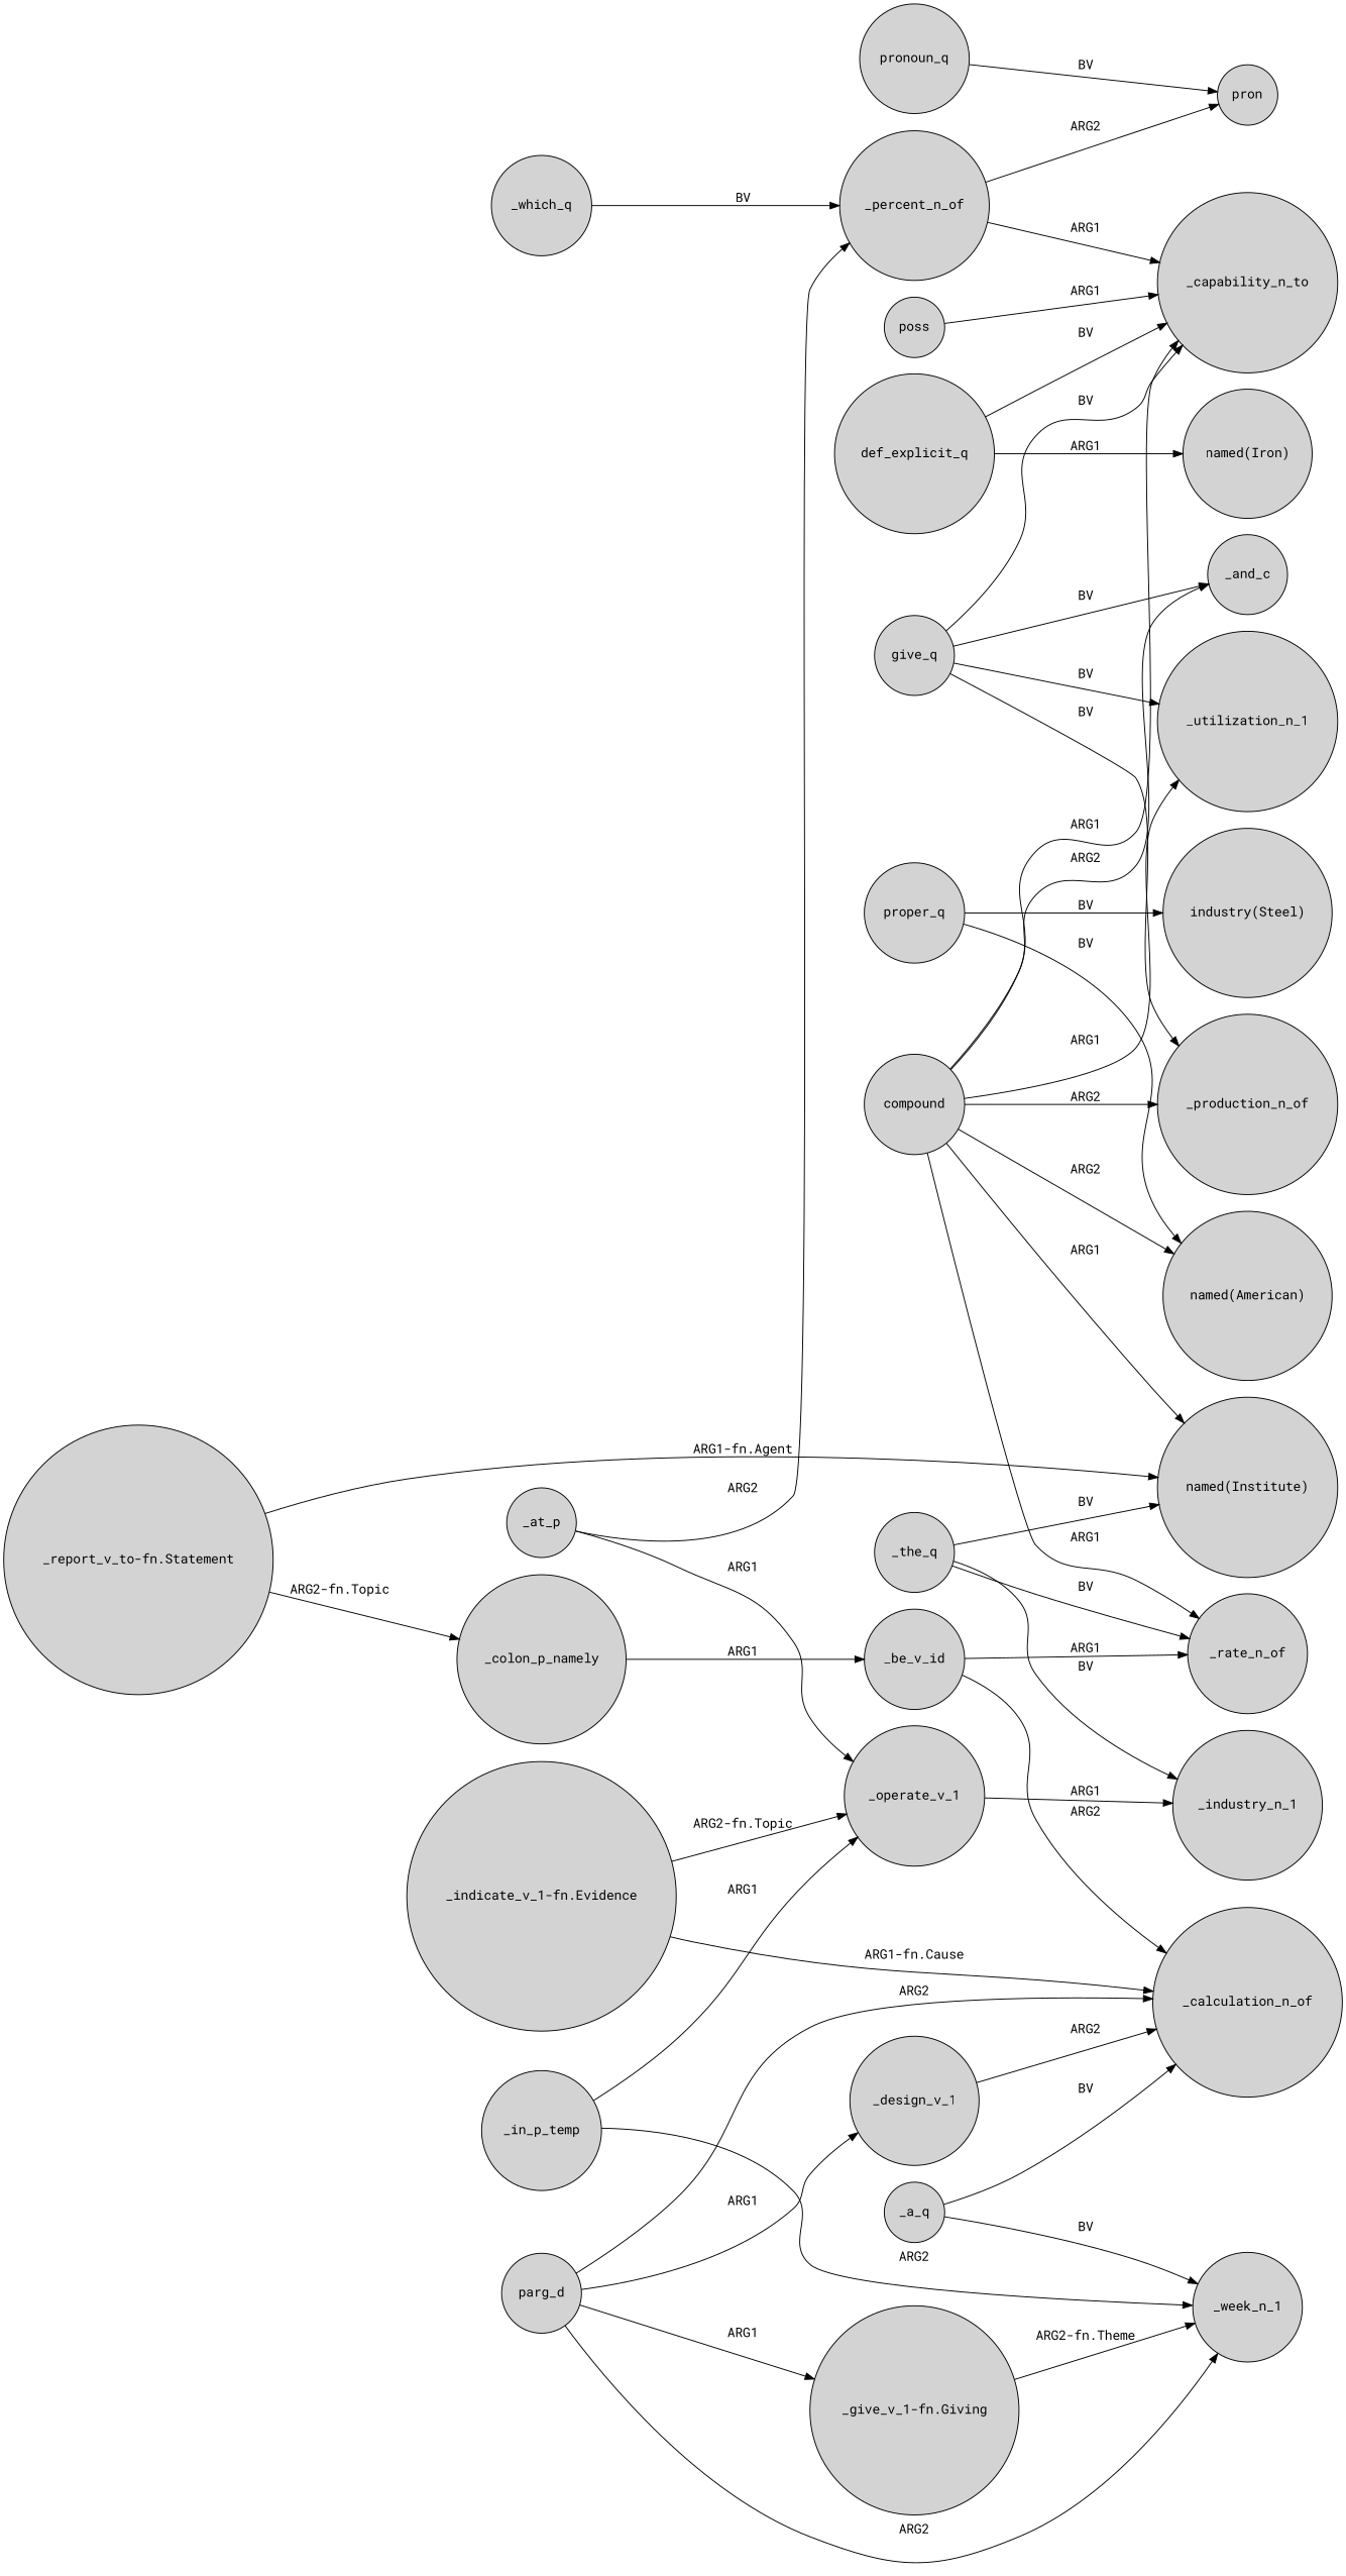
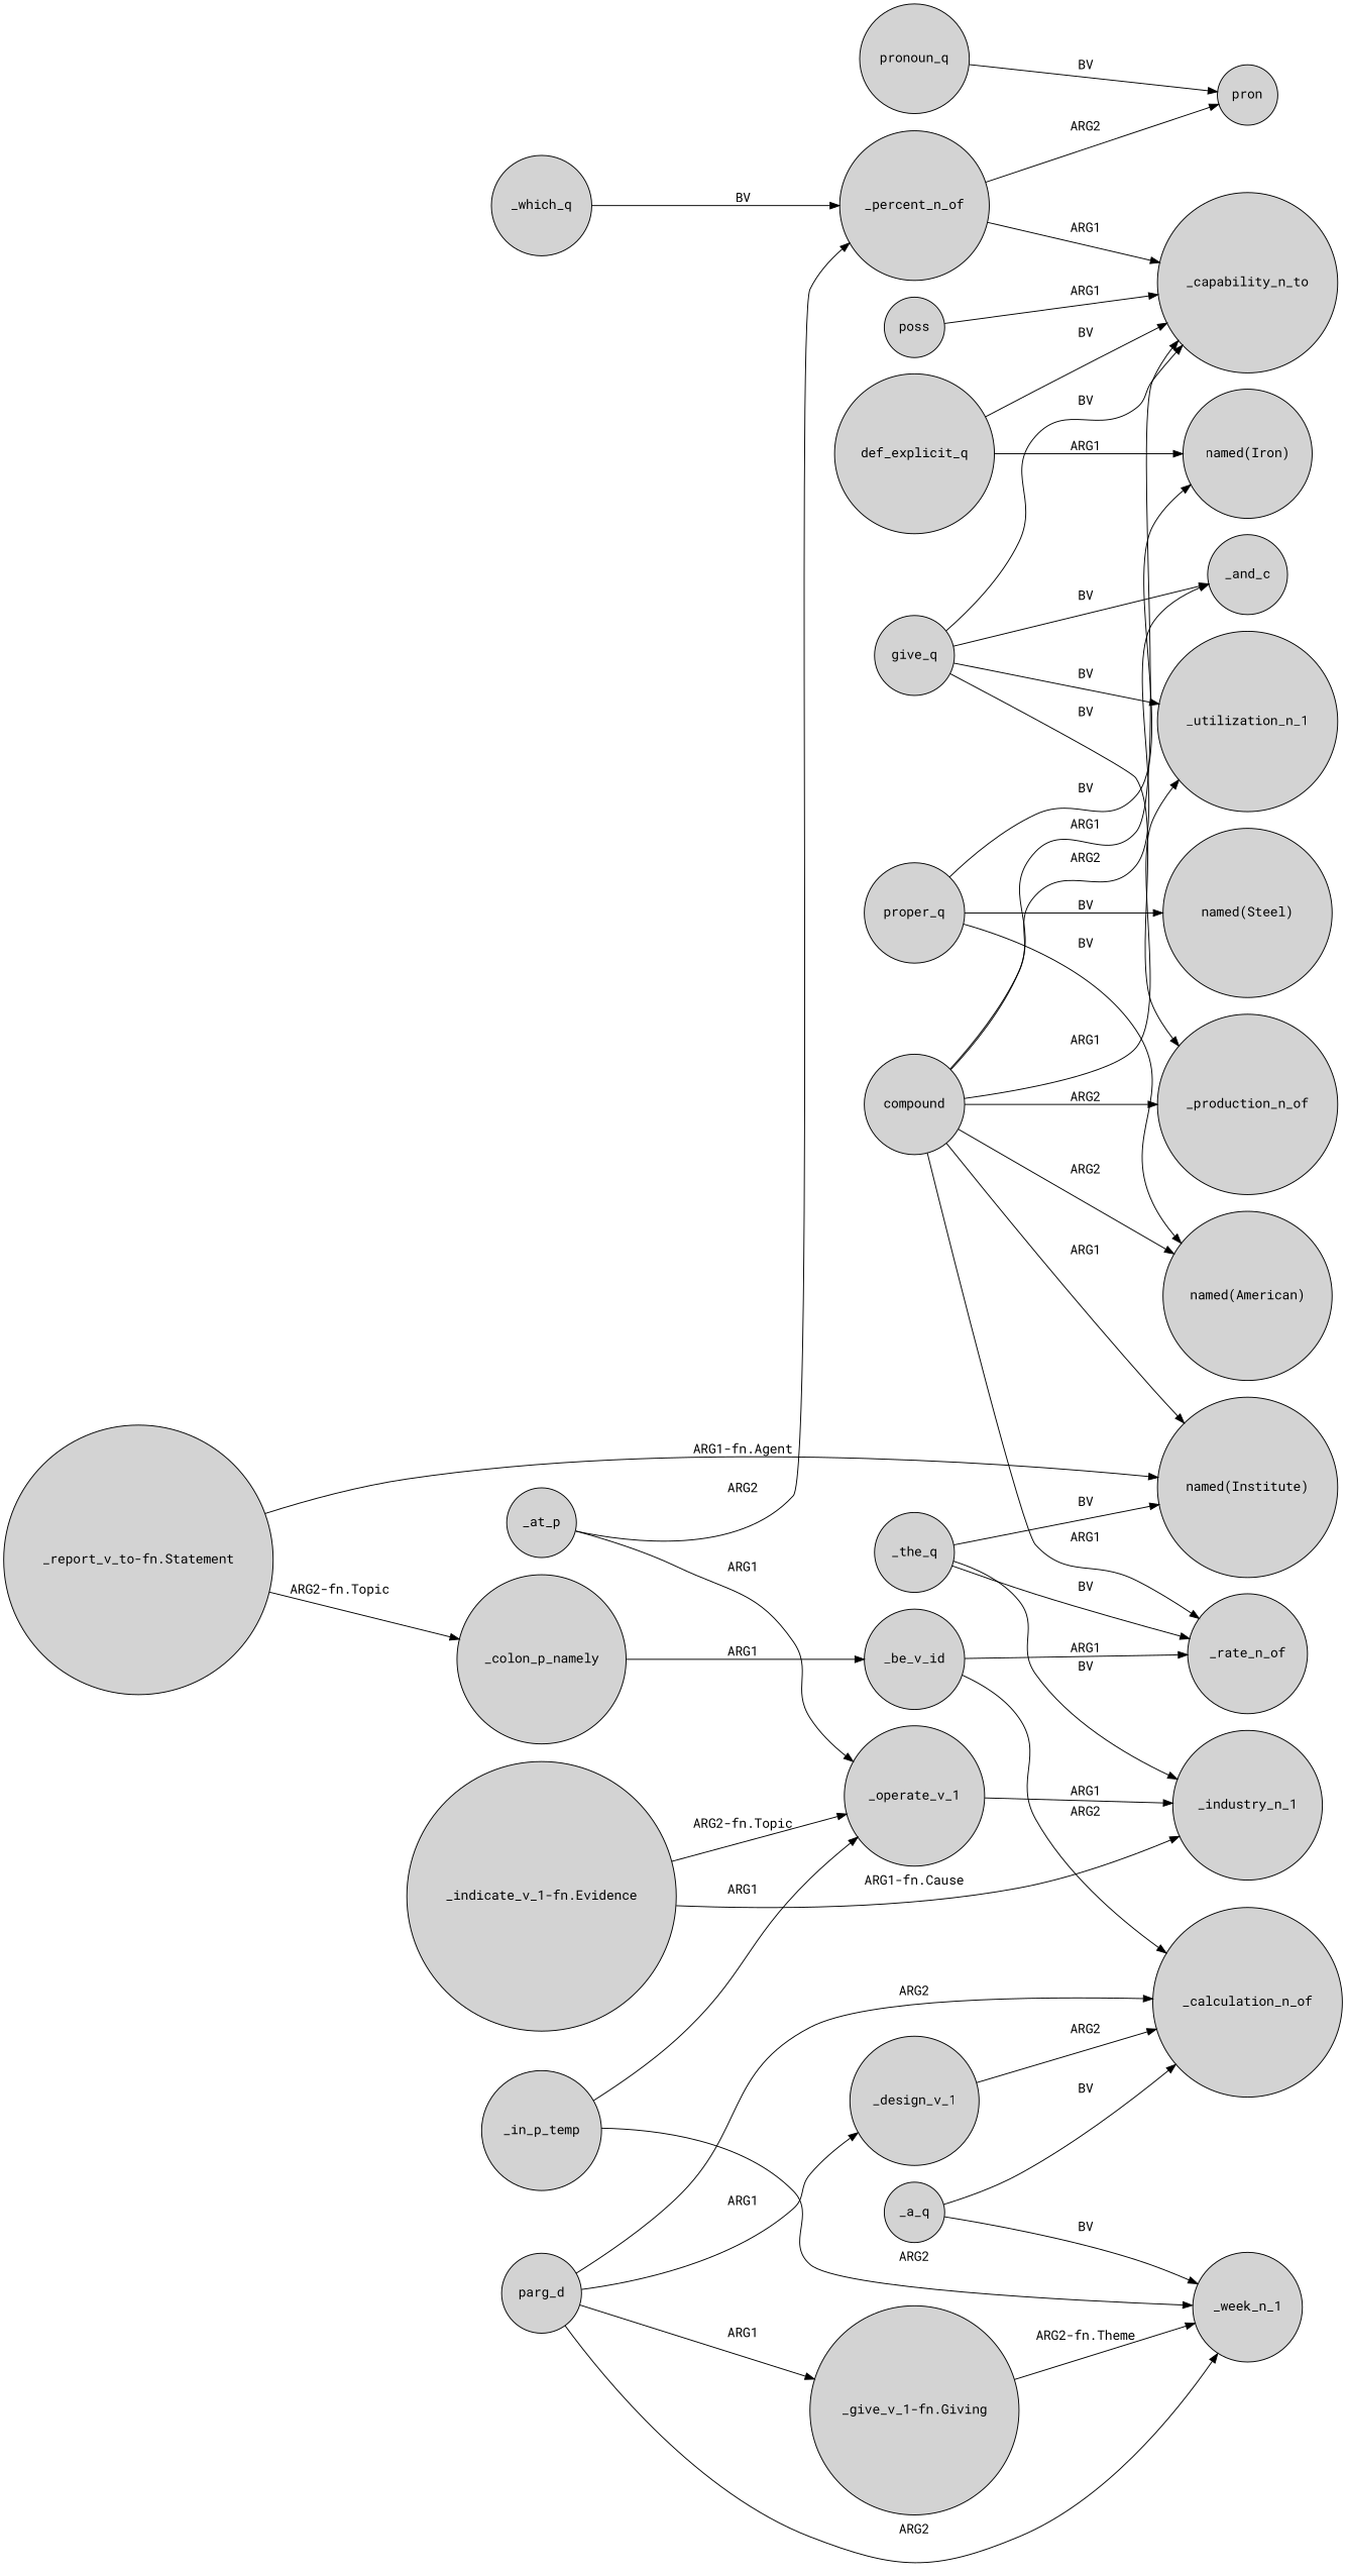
  digraph {
    fontname="Roboto Mono"
    rankdir=LR
    node [fontname="Roboto Mono" shape=circle style=filled]
    edge [fontname="Roboto Mono"]
    n1 [label=give_q]
    _production_n_of
    _capability_n_to
    _utilization_n_1
    _and_c
    def_explicit_q
    "named(Iron)"
    _percent_n_of
    pron
    poss
    parg_d
    _calculation_n_of
    _week_n_1
    _design_v_1
    "_give_v_1-fn.Giving"
    "_indicate_v_1-fn.Evidence"
    _operate_v_1
    _industry_n_1
    proper_q
    "named(American)"
-   "named(Steel)" [label="industry(Steel)"]
+   "named(Steel)"
    _in_p_temp
    _colon_p_namely
    _be_v_id
    _rate_n_of
    compound
    "named(Institute)"
    _at_p
    _the_q
    pronoun_q
    _a_q
    "_report_v_to-fn.Statement"
    _which_q
    n1 -> _production_n_of [label=BV]
    n1 -> _capability_n_to [label=BV]
    n1 -> _utilization_n_1 [label=BV]
    n1 -> _and_c [label=BV]
    def_explicit_q -> _capability_n_to [label=BV]
    def_explicit_q -> "named(Iron)" [label=ARG1]
    _percent_n_of -> _capability_n_to [label=ARG1]
    _percent_n_of -> pron [label=ARG2]
    poss -> _capability_n_to [label=ARG1]
    parg_d -> _calculation_n_of [label=ARG2]
    parg_d -> _week_n_1 [label=ARG2]
    parg_d -> _design_v_1 [label=ARG1]
    parg_d -> "_give_v_1-fn.Giving" [label=ARG1]
    _design_v_1 -> _calculation_n_of [label=ARG2]
    "_give_v_1-fn.Giving" -> _week_n_1 [label="ARG2-fn.Theme"]
-   "_indicate_v_1-fn.Evidence" -> _calculation_n_of [label="ARG1-fn.Cause"]
+   "_indicate_v_1-fn.Evidence" -> _industry_n_1 [label="ARG1-fn.Cause"]
    "_indicate_v_1-fn.Evidence" -> _operate_v_1 [label="ARG2-fn.Topic"]
    _operate_v_1 -> _industry_n_1 [label=ARG1]
+   proper_q -> "named(Iron)" [label=BV]
    proper_q -> "named(American)" [label=BV]
    proper_q -> "named(Steel)" [label=BV]
    _in_p_temp -> _week_n_1 [label=ARG2]
    _in_p_temp -> _operate_v_1 [label=ARG1]
    _colon_p_namely -> _be_v_id [label=ARG1]
    _be_v_id -> _calculation_n_of [label=ARG2]
    _be_v_id -> _rate_n_of [label=ARG1]
    compound -> _production_n_of [label=ARG2]
    compound -> _capability_n_to [label=ARG1]
    compound -> _utilization_n_1 [label=ARG1]
    compound -> _and_c [label=ARG2]
    compound -> "named(American)" [label=ARG2]
    compound -> _rate_n_of [label=ARG1]
    compound -> "named(Institute)" [label=ARG1]
    _at_p -> _percent_n_of [label=ARG2]
    _at_p -> _operate_v_1 [label=ARG1]
    _the_q -> _industry_n_1 [label=BV]
    _the_q -> _rate_n_of [label=BV]
    _the_q -> "named(Institute)" [label=BV]
    pronoun_q -> pron [label=BV]
    _a_q -> _calculation_n_of [label=BV]
    _a_q -> _week_n_1 [label=BV]
    "_report_v_to-fn.Statement" -> _colon_p_namely [label="ARG2-fn.Topic"]
    "_report_v_to-fn.Statement" -> "named(Institute)" [label="ARG1-fn.Agent"]
    _which_q -> _percent_n_of [label=BV]
  }
